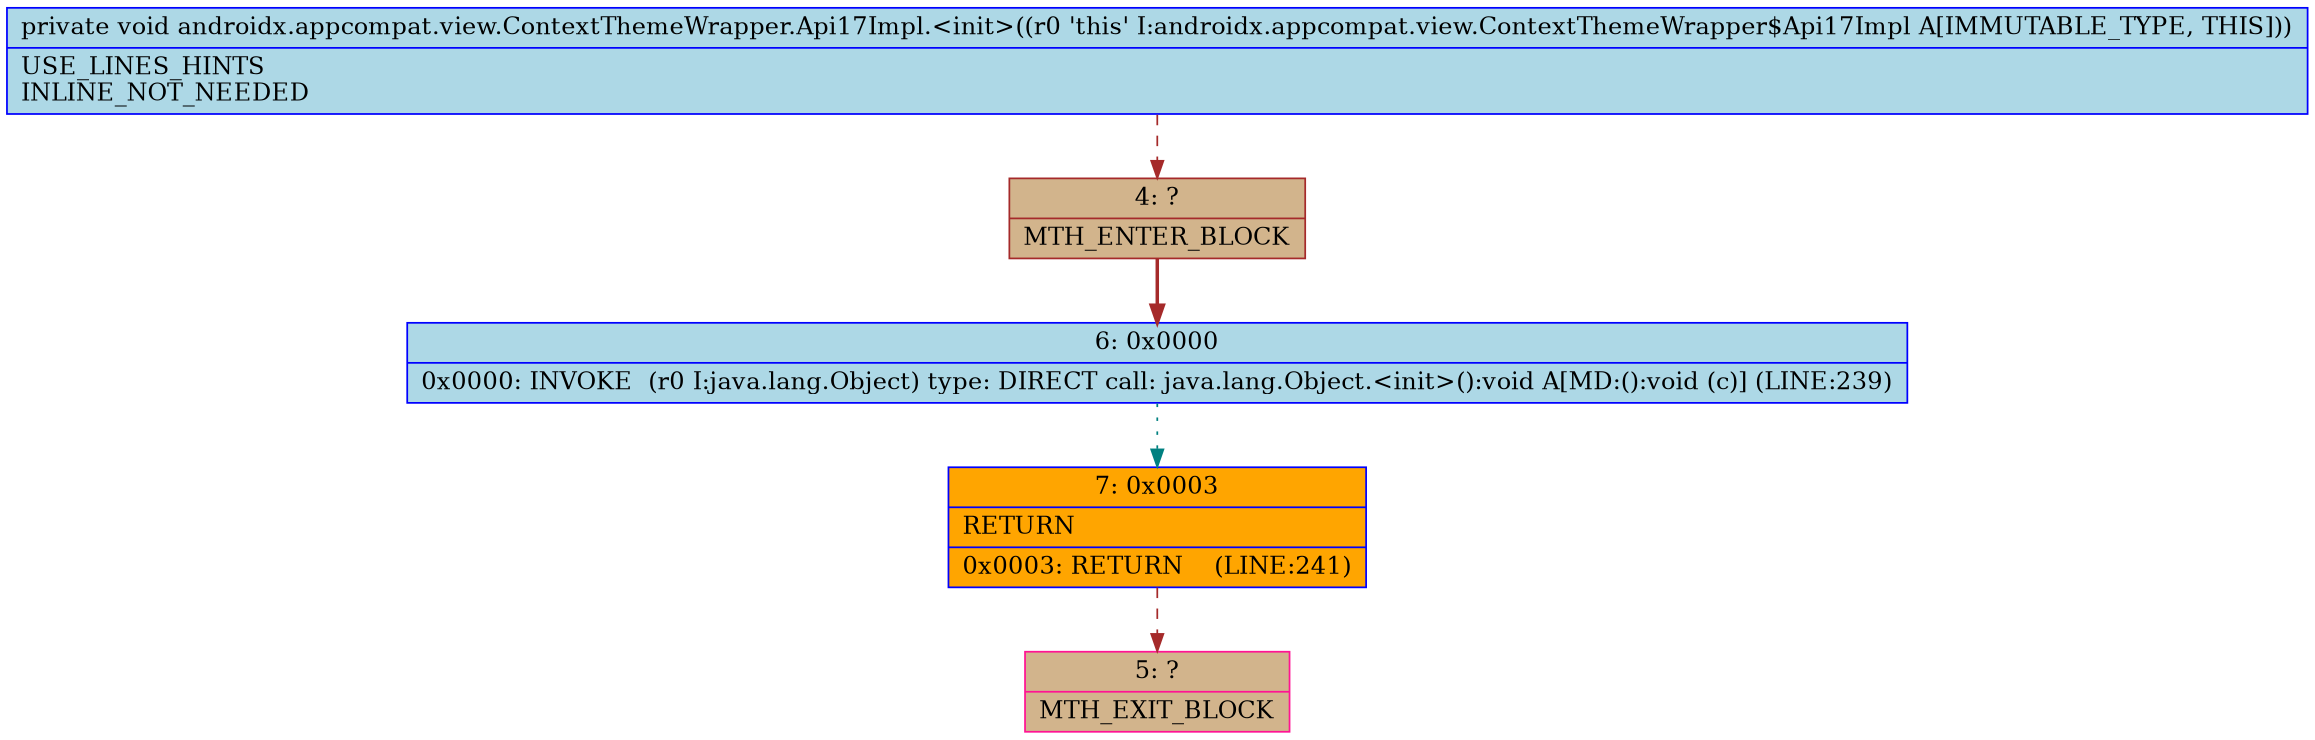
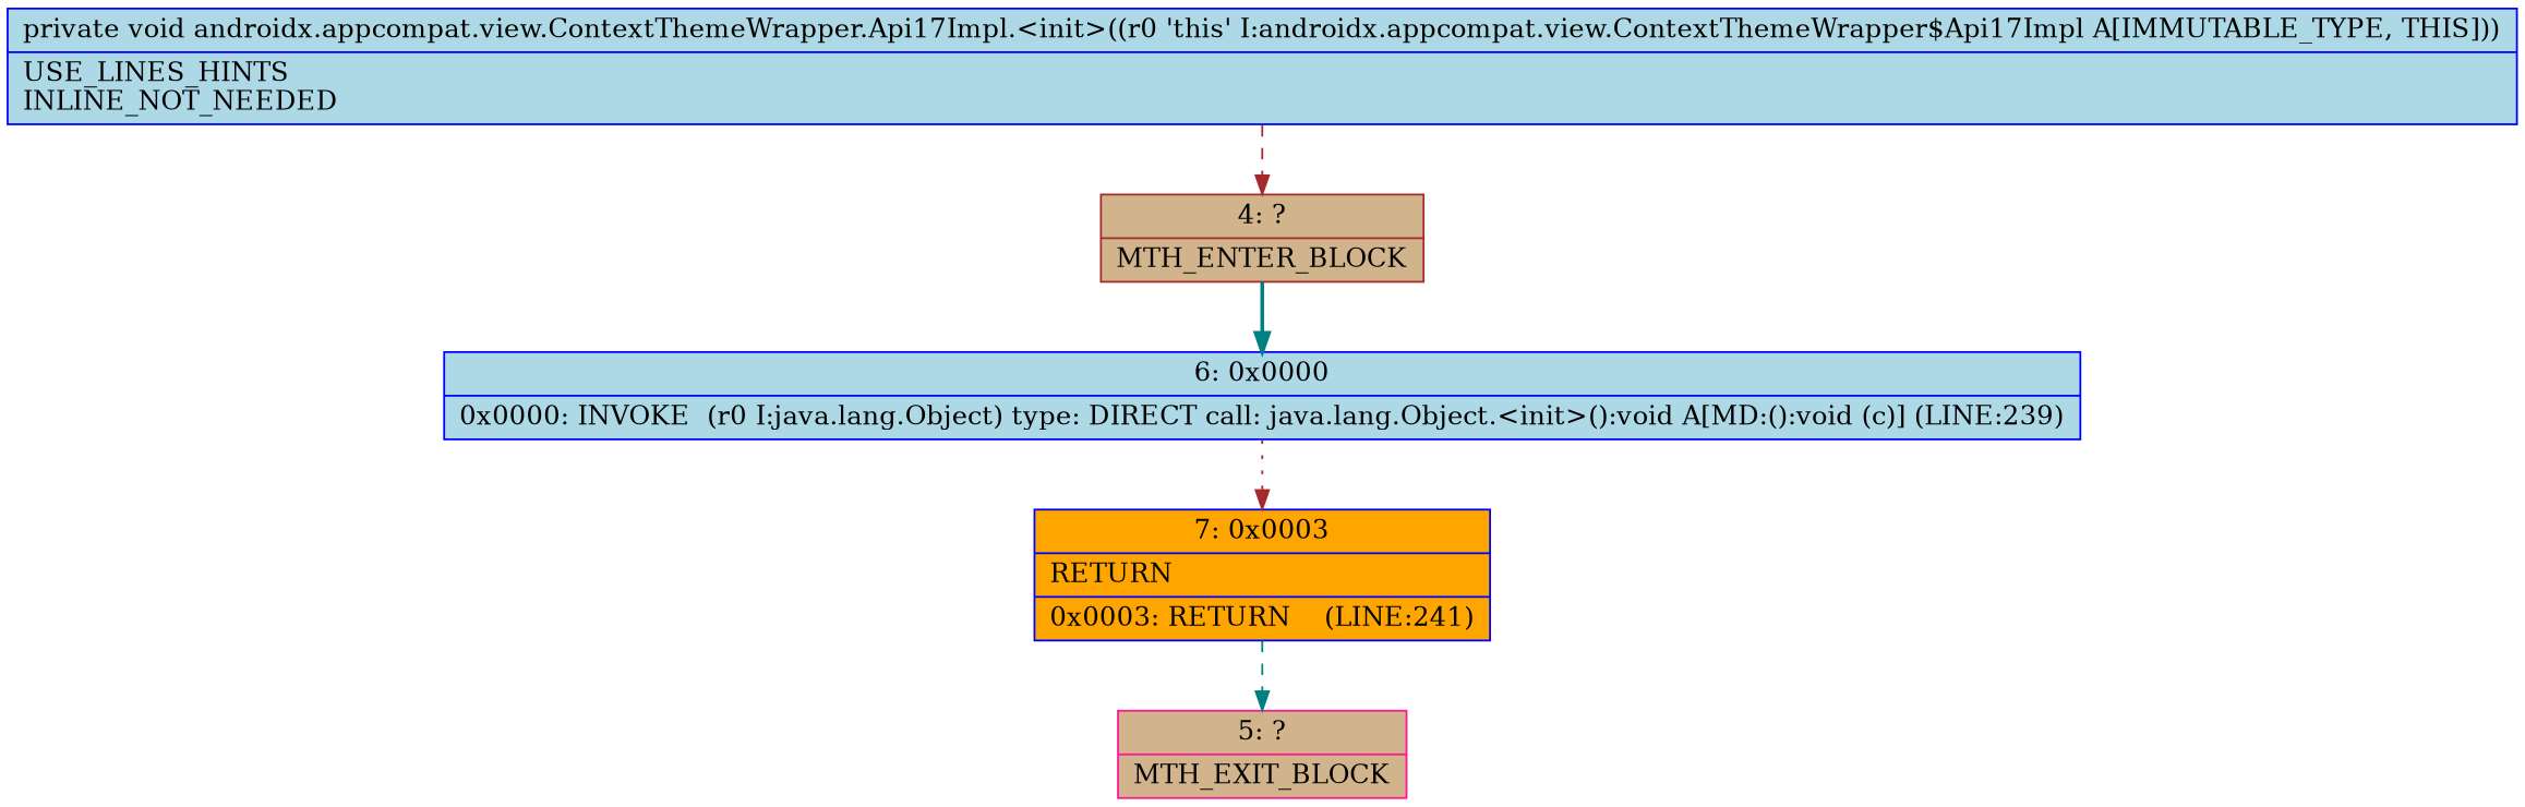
  digraph {
    node [color=blue fillcolor=tan shape=record style=filled]
    edge [color=teal style=dashed]
    n1 [color=brown label="{4\:\ ?|MTH_ENTER_BLOCK\l}"]
    n2 [fillcolor=lightblue label="{6\:\ 0x0000|0x0000: INVOKE  (r0 I:java.lang.Object) type: DIRECT call: java.lang.Object.\<init\>():void A[MD:():void (c)] (LINE:239)\l}"]
    n3 [fillcolor=orange label="{7\:\ 0x0003|RETURN\l|0x0003: RETURN    (LINE:241)\l}"]
    n4 [color=deeppink label="{5\:\ ?|MTH_EXIT_BLOCK\l}"]
    n5 [fillcolor=lightblue label="{private void androidx.appcompat.view.ContextThemeWrapper.Api17Impl.\<init\>((r0 'this' I:androidx.appcompat.view.ContextThemeWrapper$Api17Impl A[IMMUTABLE_TYPE, THIS]))  | USE_LINES_HINTS\lINLINE_NOT_NEEDED\l}"]
-   n1 -> n2 [color=brown style=bold]
-   n2 -> n3 [style=dotted]
-   n3 -> n4 [color=brown]
+   n1 -> n2 [style=bold]
+   n2 -> n3 [color=brown style=dotted]
+   n3 -> n4
    n5 -> n1 [color=brown]
  }
